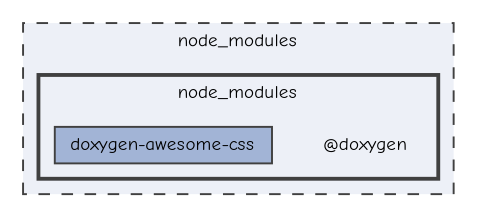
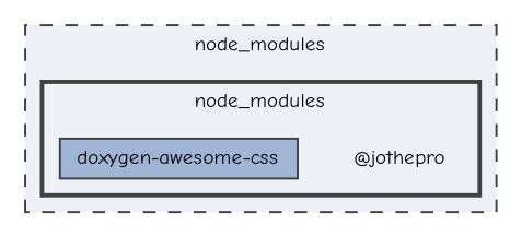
  digraph {
    compound=true
    fontname="Comic Neue"
    node [fontname="Comic Neue" fontsize=10]
-   n1 [height=0.2 label="@doxygen" shape=plaintext width=0.4]
+   n1 [height=0.2 label="@jothepro" shape=plaintext width=0.4]
    n2 [color=grey25 fillcolor="#a2b4d6" height=0.2 label="doxygen-awesome-css" shape=box style=filled width=0.4]
    subgraph cluster_1 {
      bgcolor="#edf0f7"
      fontsize=10
      label=node_modules
      pencolor=grey25
      style="filled,dashed"
      subgraph cluster_2 {
        bgcolor="#edf0f7"
        fontsize=10
        pencolor=grey25
        style="filled,bold"
        n1
        n2
      }
    }
  }
